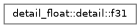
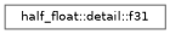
  digraph {
    rankdir=LR
-   n1 [color=grey40 fillcolor=white fontname=Helvetica fontsize=10 height=0.2 label="detail_float::detail::f31" shape=box style=filled width=0.4]
+   n1 [color=grey40 fillcolor=white fontname=Helvetica fontsize=10 height=0.2 label="half_float::detail::f31" shape=box style=filled width=0.4]
  }
